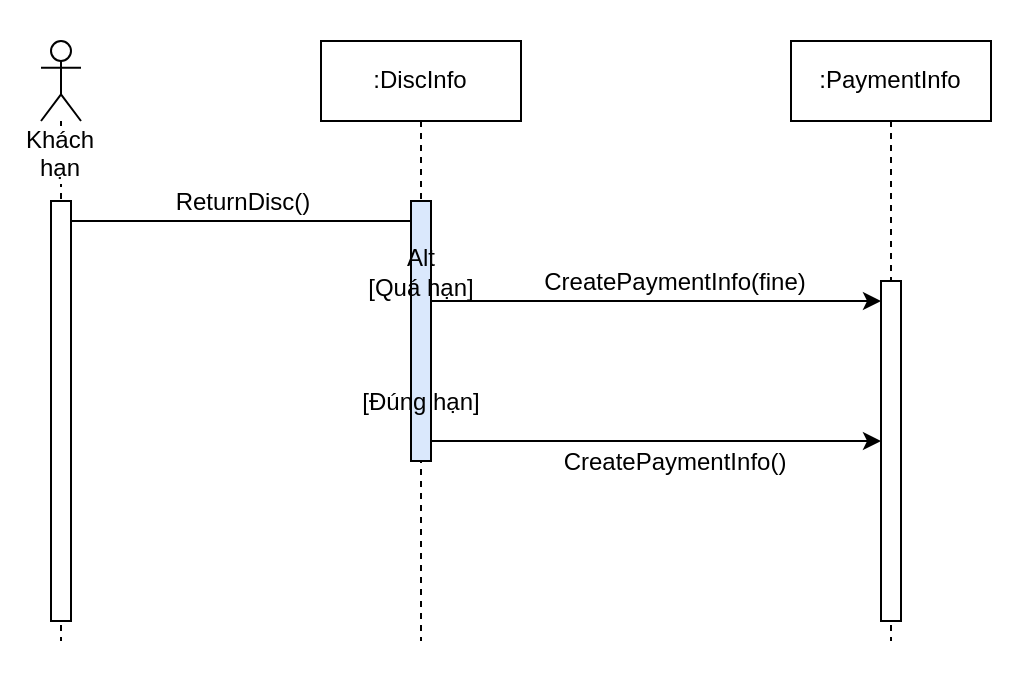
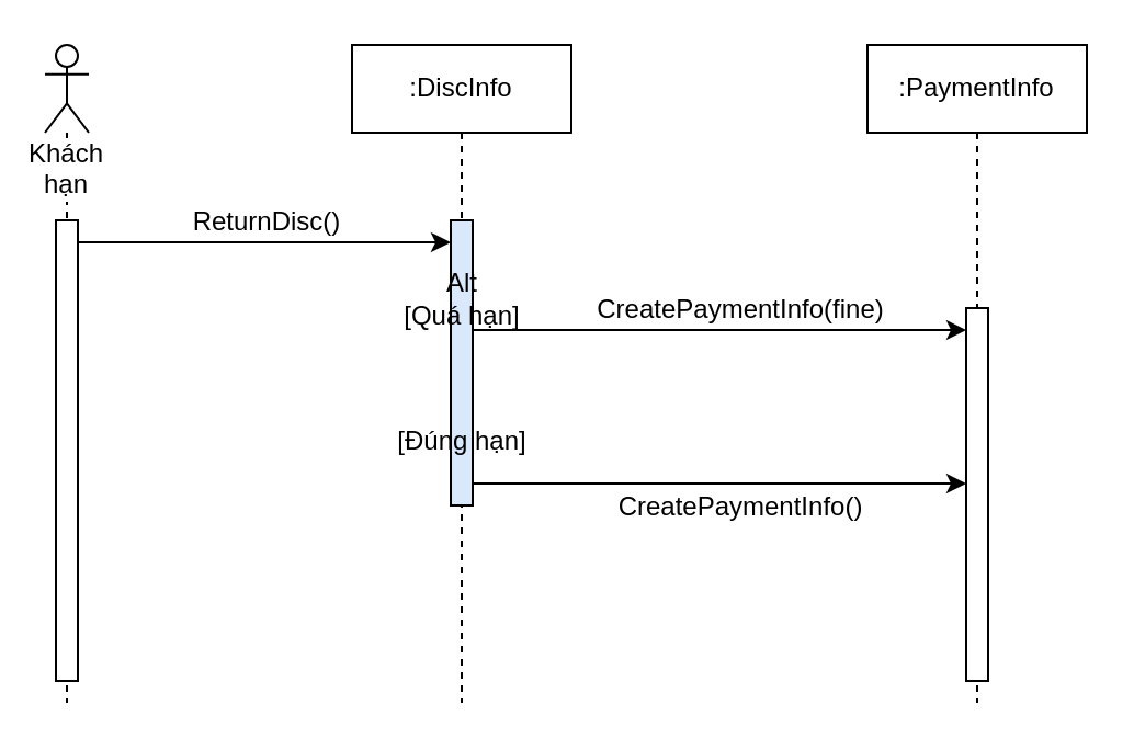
  <mxCell id="0" />
  <mxCell id="1" parent="0" />
- <mxCell id="2" style="rounded=0;orthogonalLoop=1;jettySize=auto;html=1;endArrow=none;" edge="1" parent="1" source="4" target="7"><mxGeometry relative="1" as="geometry"><Array as="points"><mxPoint x="140" y="110" /></Array></mxGeometry></mxCell>
+ <mxCell id="2" style="rounded=0;orthogonalLoop=1;jettySize=auto;html=1;" edge="1" parent="1" source="4" target="7"><mxGeometry relative="1" as="geometry"><Array as="points"><mxPoint x="140" y="110" /></Array></mxGeometry></mxCell>
  <mxCell id="3" value="ReturnDisc()" style="text;html=1;resizable=0;points=[];align=center;verticalAlign=middle;labelBackgroundColor=#ffffff;" vertex="1" connectable="0" parent="2"><mxGeometry x="0.228" y="-5" relative="1" as="geometry"><mxPoint x="-17.5" y="-15" as="offset" /></mxGeometry></mxCell>
  <mxCell id="4" value="Khách hạn" style="shape=umlLifeline;participant=umlActor;perimeter=lifelinePerimeter;whiteSpace=wrap;html=1;container=1;collapsible=0;recursiveResize=0;verticalAlign=top;spacingTop=36;labelBackgroundColor=#ffffff;outlineConnect=0;" vertex="1" parent="1"><mxGeometry x="20" y="20" width="20" height="300" as="geometry" /></mxCell>
  <mxCell id="5" value="" style="html=1;points=[];perimeter=orthogonalPerimeter;" vertex="1" parent="4"><mxGeometry x="5" y="80" width="10" height="210" as="geometry" /></mxCell>
  <mxCell id="6" value=":DiscInfo" style="shape=umlLifeline;perimeter=lifelinePerimeter;whiteSpace=wrap;html=1;container=1;collapsible=0;recursiveResize=0;outlineConnect=0;" vertex="1" parent="1"><mxGeometry x="160" y="20" width="100" height="300" as="geometry" /></mxCell>
  <mxCell id="7" value="Alt&lt;br&gt;[Quá hạn]&lt;br&gt;&lt;br&gt;&lt;br&gt;&lt;br&gt;[Đúng hạn]" style="html=1;points=[];perimeter=orthogonalPerimeter;fillColor=#dae8fc;" vertex="1" parent="6"><mxGeometry x="45" y="80" width="10" height="130" as="geometry" /></mxCell>
  <mxCell id="8" value=":PaymentInfo" style="shape=umlLifeline;perimeter=lifelinePerimeter;whiteSpace=wrap;html=1;container=1;collapsible=0;recursiveResize=0;outlineConnect=0;" vertex="1" parent="1"><mxGeometry x="395" y="20" width="100" height="300" as="geometry" /></mxCell>
  <mxCell id="9" value="" style="html=1;points=[];perimeter=orthogonalPerimeter;" vertex="1" parent="8"><mxGeometry x="45" y="120" width="10" height="170" as="geometry" /></mxCell>
  <mxCell id="10" style="edgeStyle=none;rounded=0;orthogonalLoop=1;jettySize=auto;html=1;" edge="1" parent="1" source="7" target="9"><mxGeometry relative="1" as="geometry"><Array as="points"><mxPoint x="320" y="150" /></Array></mxGeometry></mxCell>
  <mxCell id="11" value="CreatePaymentInfo(fine)" style="text;html=1;resizable=0;points=[];align=center;verticalAlign=middle;labelBackgroundColor=#ffffff;" vertex="1" connectable="0" parent="10"><mxGeometry x="0.167" y="-19" relative="1" as="geometry"><mxPoint x="-10" y="-29" as="offset" /></mxGeometry></mxCell>
  <mxCell id="12" style="edgeStyle=none;rounded=0;orthogonalLoop=1;jettySize=auto;html=1;" edge="1" parent="1" source="7" target="9"><mxGeometry relative="1" as="geometry"><Array as="points"><mxPoint x="340" y="220" /></Array></mxGeometry></mxCell>
  <mxCell id="13" value="CreatePaymentInfo()" style="text;html=1;resizable=0;points=[];align=center;verticalAlign=middle;labelBackgroundColor=#ffffff;" vertex="1" connectable="0" parent="12"><mxGeometry x="0.389" y="41" relative="1" as="geometry"><mxPoint x="-35" y="51" as="offset" /></mxGeometry></mxCell>
